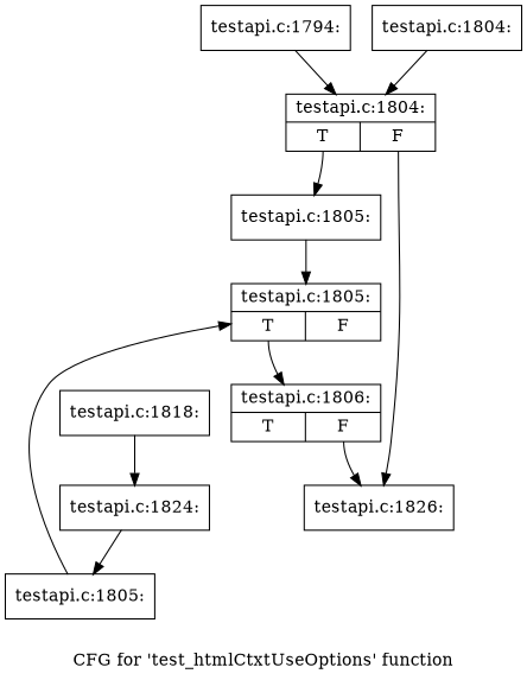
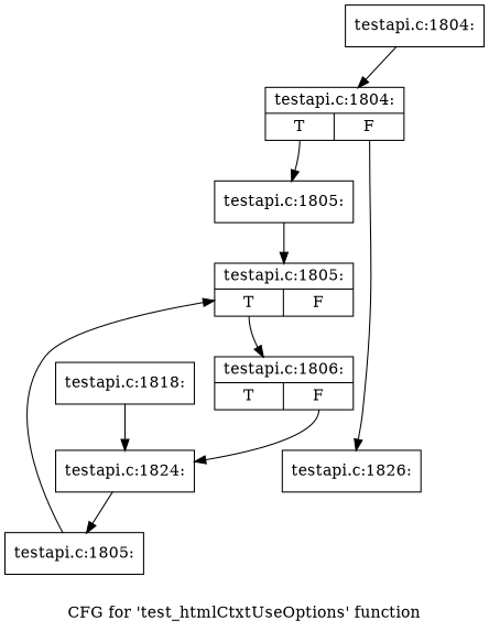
  digraph {
    label="CFG for 'test_htmlCtxtUseOptions' function"
    node [shape=record]
-   n1 [label="{testapi.c:1794:}"]
    n2 [label="{testapi.c:1804:|{<s0>T|<s1>F}}"]
    n3 [label="{testapi.c:1805:}"]
    n4 [label="{testapi.c:1826:}"]
    n5 [label="{testapi.c:1805:|{<s0>T|<s1>F}}"]
    n6 [label="{testapi.c:1806:|{<s0>T|<s1>F}}"]
    n7 [label="{testapi.c:1824:}"]
    n8 [label="{testapi.c:1818:}"]
    n9 [label="{testapi.c:1805:}"]
    n10 [label="{testapi.c:1804:}"]
-   n1 -> n2
    n2 -> n3 [tailport=s0]
    n2 -> n4 [tailport=s1]
    n3 -> n5
    n5 -> n6 [tailport=s0]
-   n6 -> n4 [tailport=s1]
+   n6 -> n7 [tailport=s1]
    n7 -> n9
    n8 -> n7
    n9 -> n5
    n10 -> n2
  }
